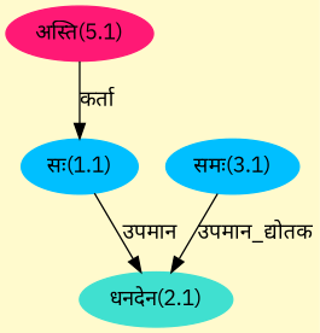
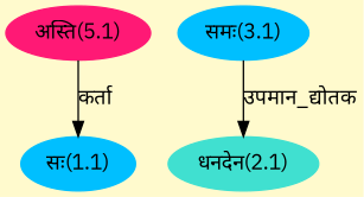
  digraph {
    bgcolor=lemonchiffon1
    compound=true
    fontname="IBM Plex Sans"
    rankdir=BT
    node [color="#00BFFF" fontname="IBM Plex Sans" style=filled]
    edge [dir=back fontname="IBM Plex Sans"]
    n1 [label="सः(1.1)"]
    n2 [color="#FF1975" label="अस्ति(5.1)"]
    n3 [color="#40E0D0" label="धनदेन(2.1)"]
    n4 [label="समः(3.1)"]
    n1 -> n2 [label="कर्ता"]
-   n3 -> n1 [label="उपमान"]
    n3 -> n4 [label="उपमान_द्योतक"]
  }
